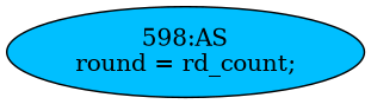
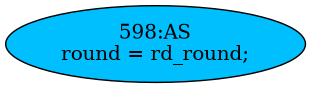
  strict digraph {
-   n1 [ast="<pyverilog.vparser.ast.Assign object at 0x7fd1e8d9c250>" def_var="['round']" fillcolor=deepskyblue label="598:AS\nround = rd_count;" statements="[]" style=filled typ=Assign use_var="['rd_count']"]
+   n1 [ast="<pyverilog.vparser.ast.Assign object at 0x7fd1e8d9c250>" def_var="['round']" fillcolor=deepskyblue label="598:AS\nround = rd_round;" statements="[]" style=filled typ=Assign use_var="['rd_count']"]
  }
